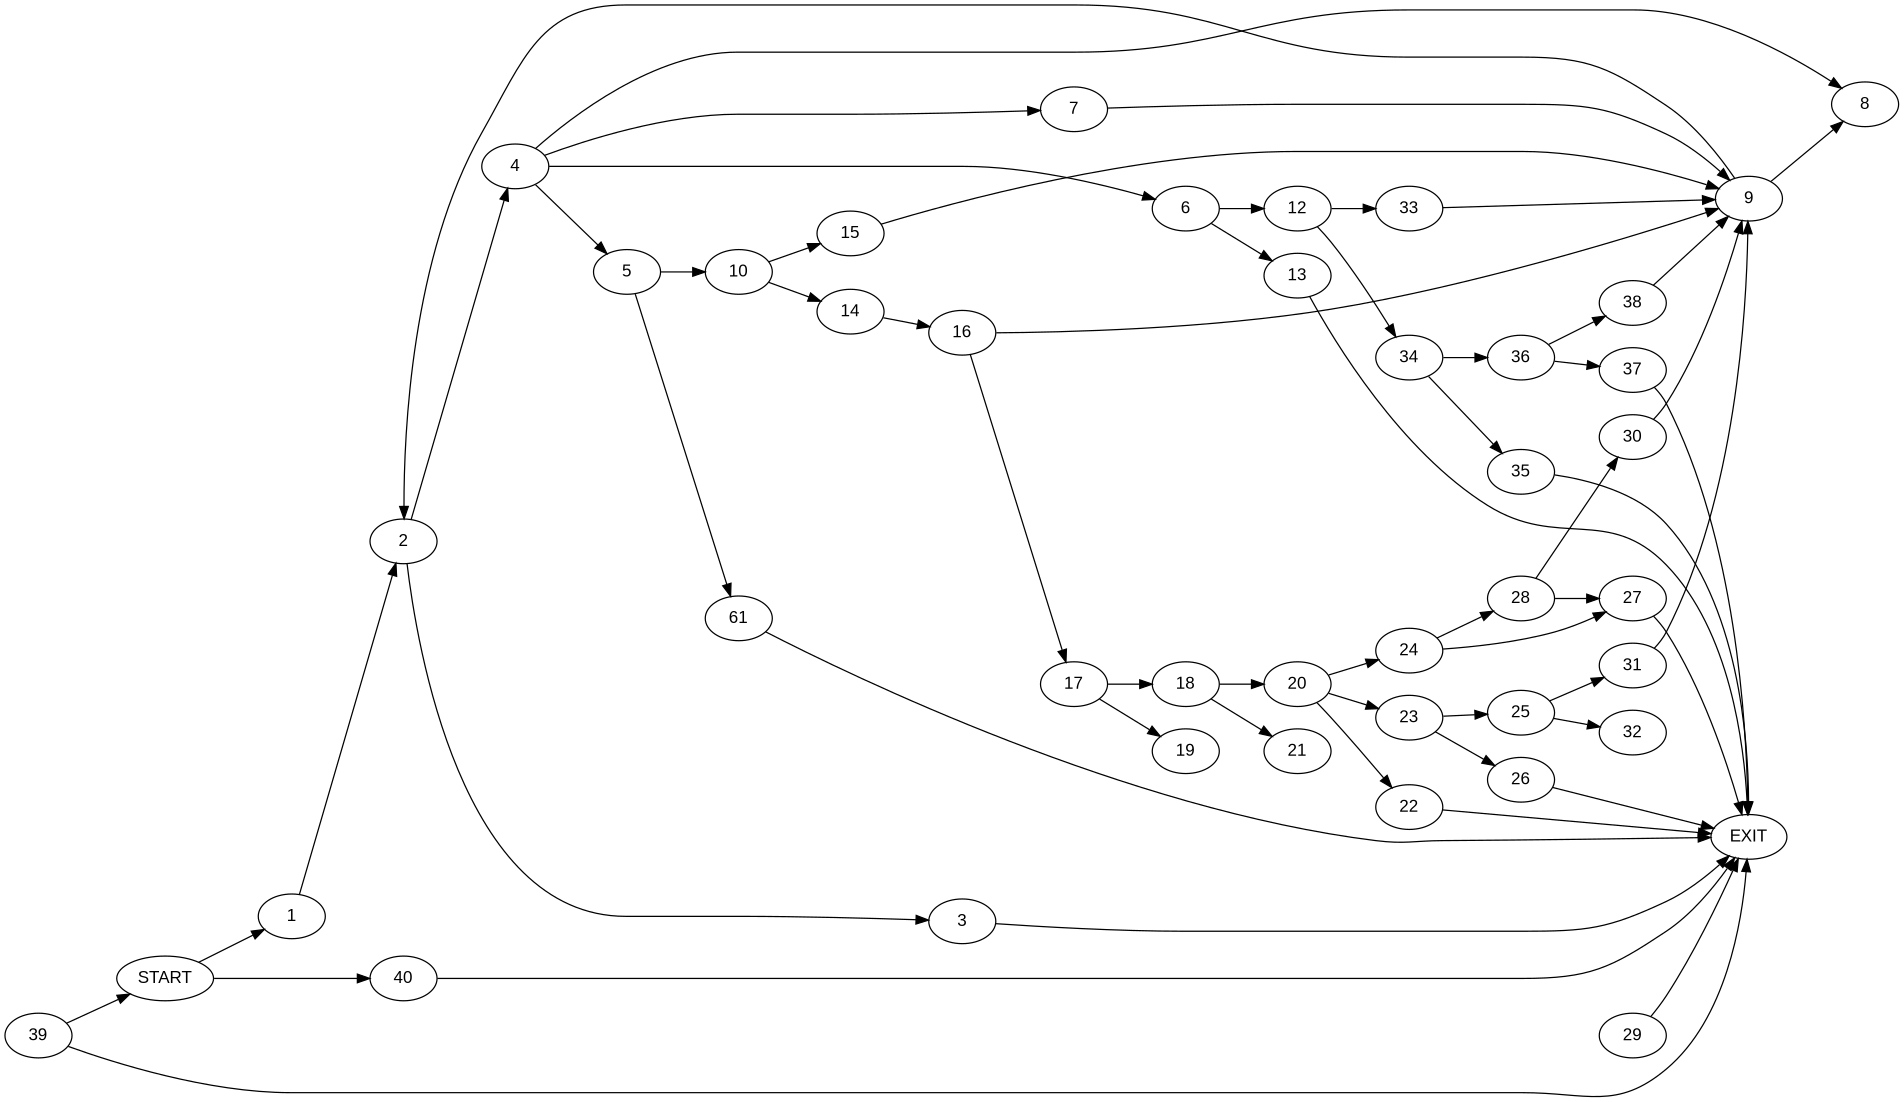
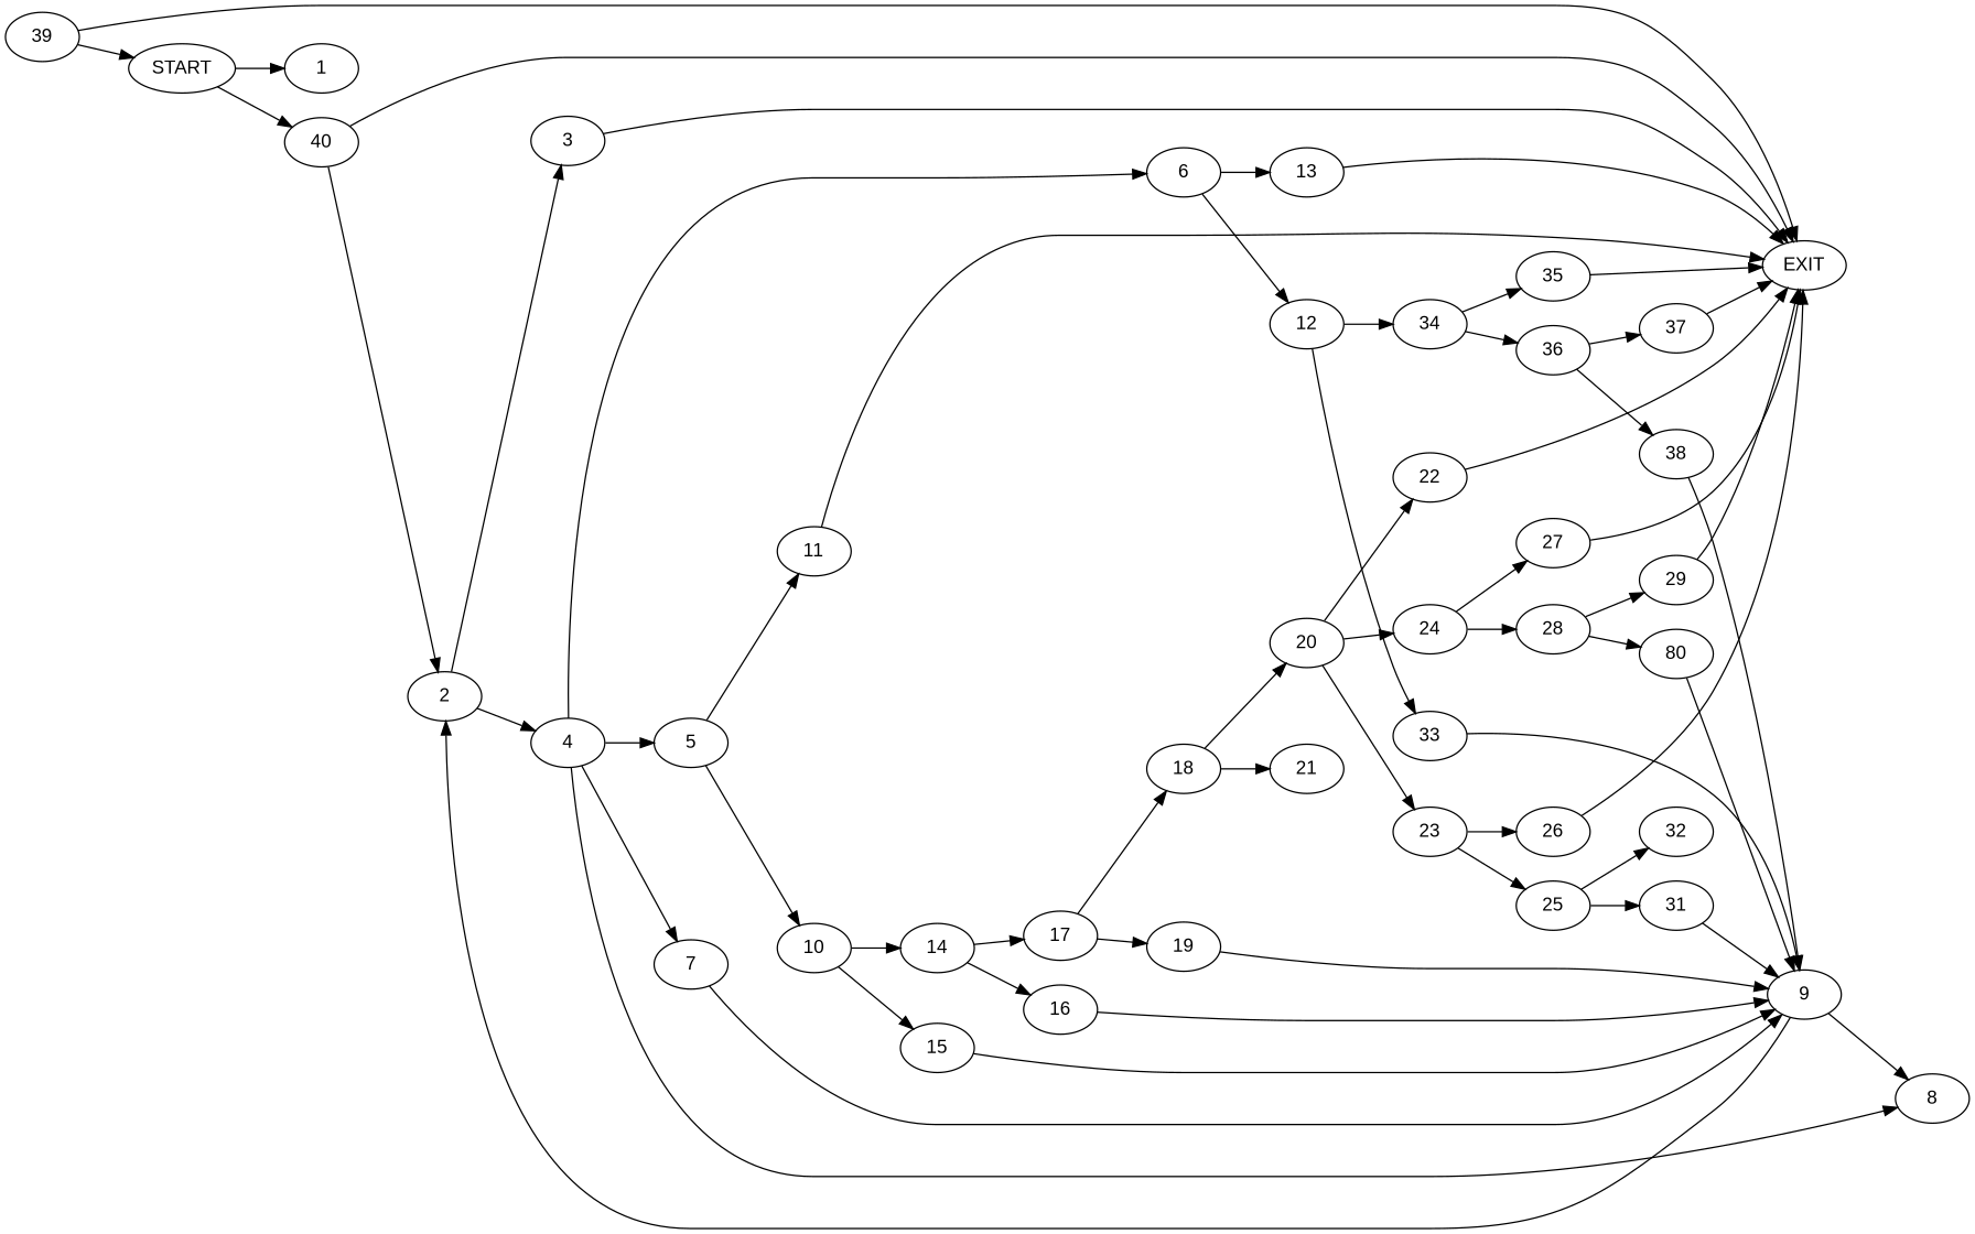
  digraph {
    fontname="Liberation Sans"
    rankdir=LR
    node [fontname="Liberation Sans"]
    edge [fontname="Liberation Sans"]
    n1 [label=START]
    1
    40
    2
    39
    n6 [label=EXIT]
    3
    4
    5
    6
    7
    8
    10
-   11 [label=61]
+   11
    12
    13
    9
    14
    15
    33
    34
    16
    17
    35
    36
    18
    19
    20
    21
    22
    23
    24
    25
    26
    27
    28
    31
    32
    29
-   30
+   30 [label=80]
    37
    38
    n1 -> 1
    n1 -> 40
-   1 -> 2
+   40 -> 2
    40 -> n6
    2 -> 3
    2 -> 4
    39 -> n1
    39 -> n6
    3 -> n6
    4 -> 5
    4 -> 6
    4 -> 7
    4 -> 8
    5 -> 10
    5 -> 11
    6 -> 12
    6 -> 13
    7 -> 9
    10 -> 14
    10 -> 15
    11 -> n6
    12 -> 33
    12 -> 34
    13 -> n6
    9 -> 2
    9 -> 8
    14 -> 16
-   16 -> 17
+   14 -> 17
    15 -> 9
    33 -> 9
    34 -> 35
    34 -> 36
    16 -> 9
    17 -> 18
    17 -> 19
    35 -> n6
    36 -> 37
    36 -> 38
    18 -> 20
    18 -> 21
+   19 -> 9
    20 -> 22
    20 -> 23
    20 -> 24
    22 -> n6
    23 -> 25
    23 -> 26
    24 -> 27
    24 -> 28
    25 -> 31
    25 -> 32
    26 -> n6
    27 -> n6
-   28 -> 27
+   28 -> 29
    28 -> 30
    31 -> 9
    29 -> n6
    30 -> 9
    37 -> n6
    38 -> 9
  }
